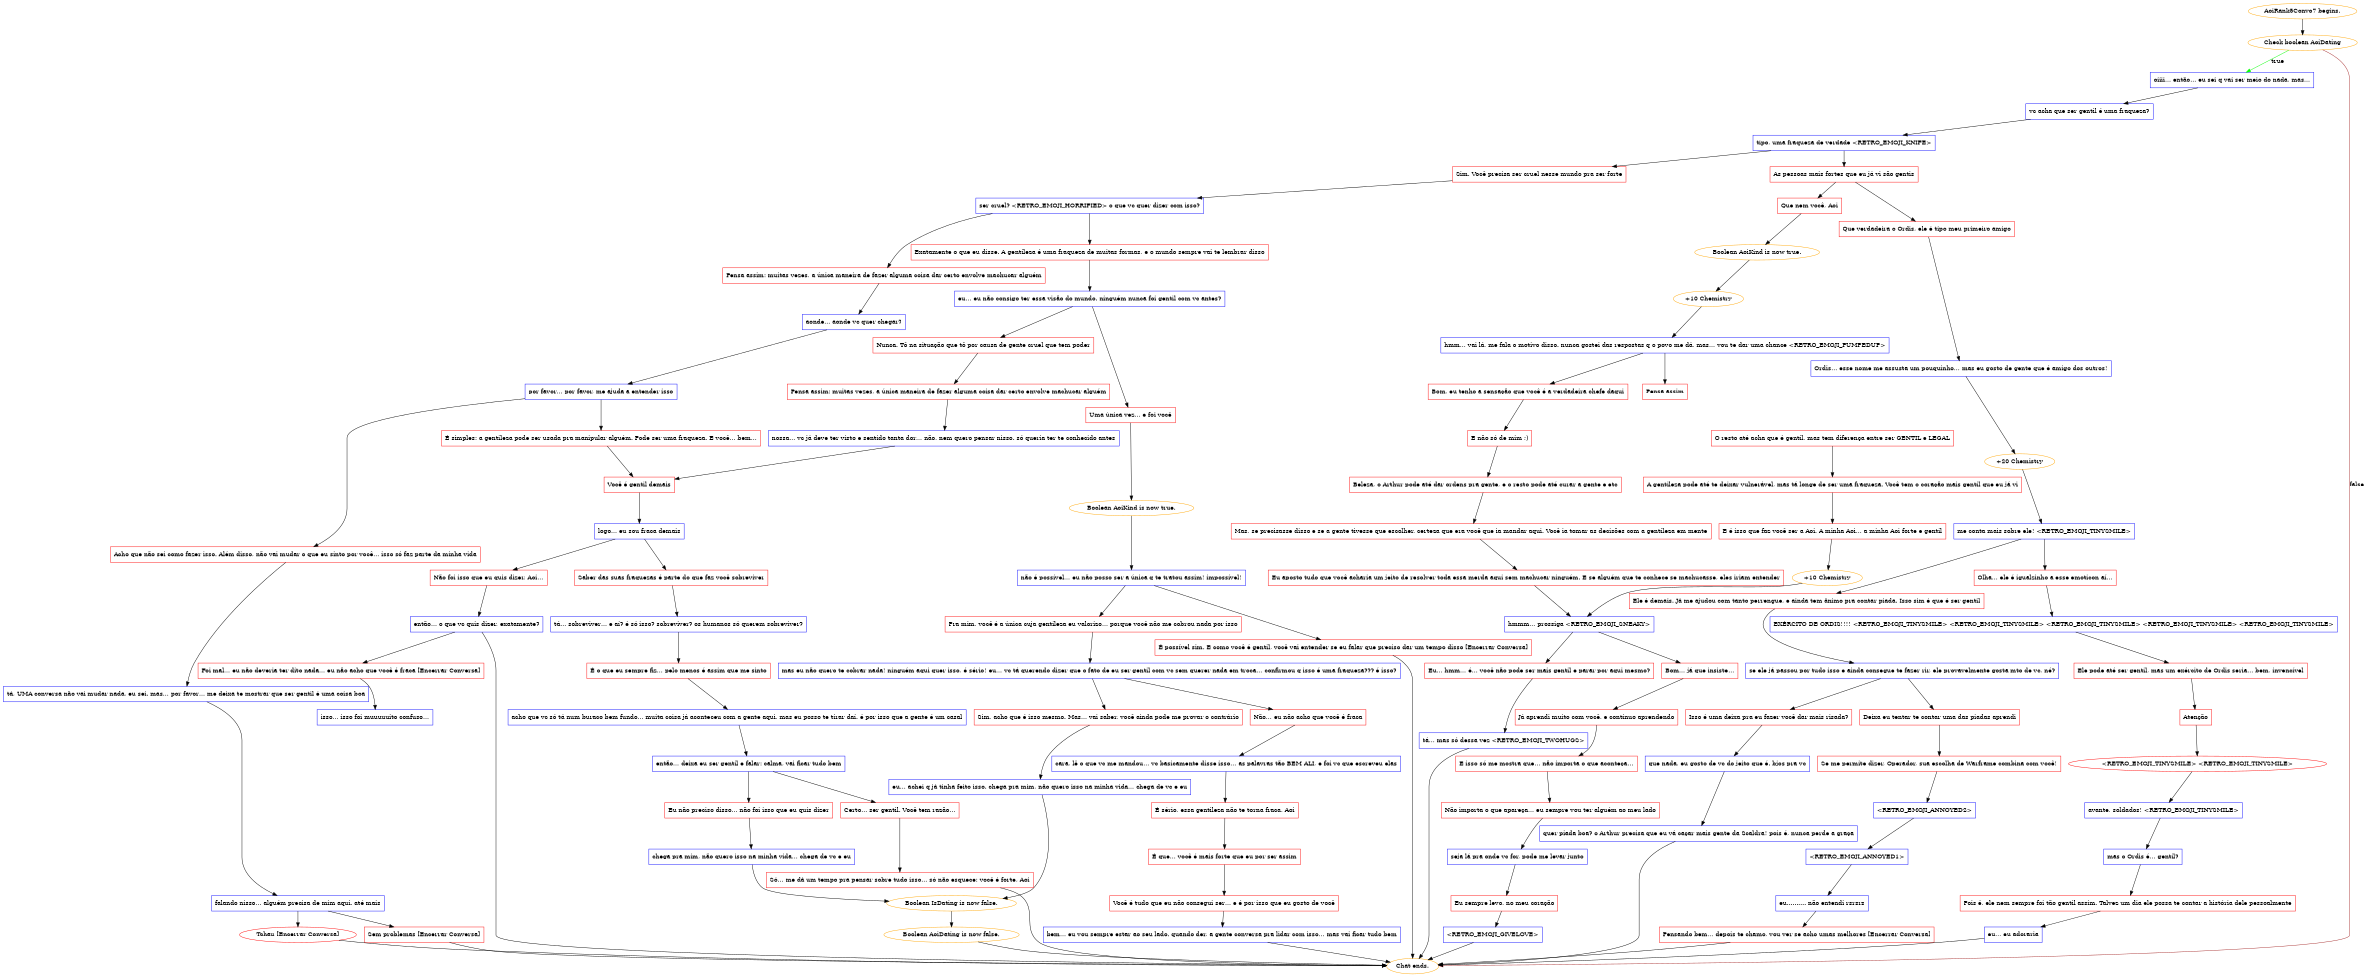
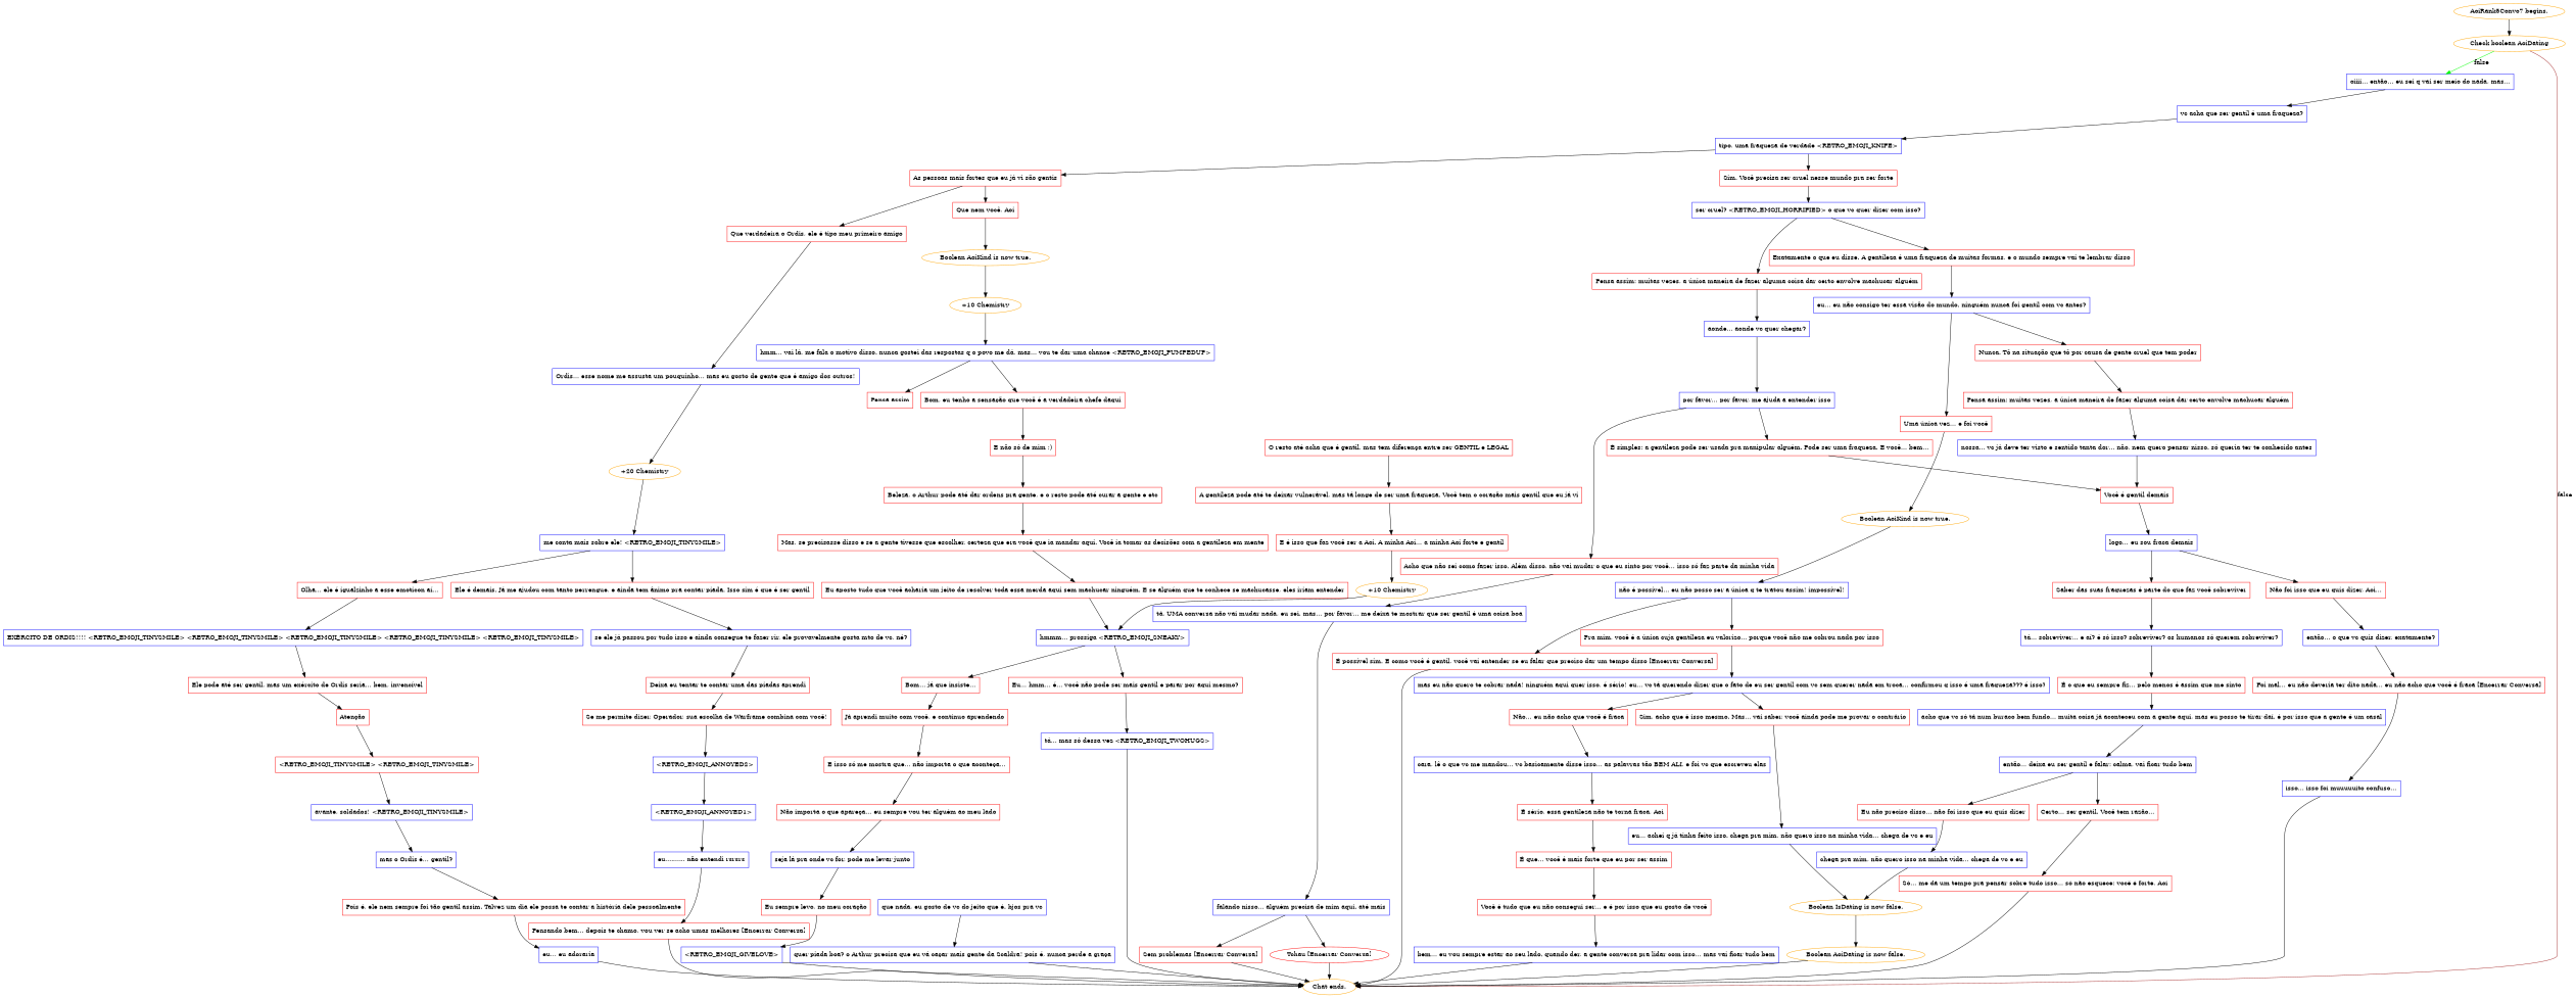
  digraph {
    node [color=red shape=box]
    "AoiRank5Convo7 begins." [color=orange shape=""]
    n2 [color=orange label="Check boolean AoiDating" shape=""]
    n3 [color=blue label="oiiii… então… eu sei q vai ser meio do nada, mas…"]
    "Chat ends." [color=orange shape=""]
    n5 [color=blue label="vc acha que ser gentil é uma fraqueza?"]
    n6 [color=blue label="tipo, uma fraqueza de verdade <RETRO_EMOJI_KNIFE>"]
    n7 [label="As pessoas mais fortes que eu já vi são gentis"]
    n8 [label="Sim. Você precisa ser cruel nesse mundo pra ser forte"]
    n9 [label="Que nem você, Aoi"]
    n10 [label="Que verdadeira o Ordis, ele é tipo meu primeiro amigo"]
    n11 [color=blue label="ser cruel? <RETRO_EMOJI_HORRIFIED> o que vc quer dizer com isso?"]
    n12 [color=orange label="Boolean AoiKind is now true." shape=""]
    n13 [color=blue label="Ordis… esse nome me assusta um pouquinho… mas eu gosto de gente que é amigo dos outros!"]
    n14 [label="Exatamente o que eu disse. A gentileza é uma fraqueza de muitas formas, e o mundo sempre vai te lembrar disso"]
    n15 [label="Pensa assim: muitas vezes, a única maneira de fazer alguma coisa dar certo envolve machucar alguém"]
    n16 [color=orange label="+10 Chemistry" shape=""]
    n17 [color=orange label="+20 Chemistry" shape=""]
    n18 [color=blue label="eu… eu não consigo ter essa visão do mundo. ninguém nunca foi gentil com vc antes?"]
    n19 [color=blue label="aonde… aonde vc quer chegar?"]
    n20 [color=blue label="hmm… vai lá, me fala o motivo disso. nunca gostei das respostas q o povo me dá, mas… vou te dar uma chance <RETRO_EMOJI_PUMPEDUP>"]
    n21 [color=blue label="me conta mais sobre ele! <RETRO_EMOJI_TINYSMILE>"]
    n22 [label="Uma única vez… e foi você"]
    n23 [label="Nunca. Tô na situação que tô por causa de gente cruel que tem poder"]
    n24 [color=blue label="por favor… por favor, me ajuda a entender isso"]
    n25 [label="Pensa assim"]
    n26 [label="Bom, eu tenho a sensação que você é a verdadeira chefe daqui"]
    n27 [label="Olha… ele é igualzinho a esse emoticon aí…"]
    n28 [label="Ele é demais. Já me ajudou com tanto perrengue, e ainda tem ânimo pra contar piada. Isso sim é que é ser gentil"]
    n29 [color=orange label="Boolean AoiKind is now true." shape=""]
    n30 [label="Pensa assim: muitas vezes, a única maneira de fazer alguma coisa dar certo envolve machucar alguém"]
    n31 [label="É simples: a gentileza pode ser usada pra manipular alguém. Pode ser uma fraqueza. E você… bem…"]
    n32 [label="Acho que não sei como fazer isso. Além disso, não vai mudar o que eu sinto por você… isso só faz parte da minha vida"]
    n33 [label="E não só de mim ;)"]
    n34 [color=blue label="EXÉRCITO DE ORDIS!!!! <RETRO_EMOJI_TINYSMILE> <RETRO_EMOJI_TINYSMILE> <RETRO_EMOJI_TINYSMILE> <RETRO_EMOJI_TINYSMILE> <RETRO_EMOJI_TINYSMILE>"]
    n35 [color=blue label="se ele já passou por tudo isso e ainda consegue te fazer rir, ele provavelmente gosta mto de vc, né?"]
    n36 [color=blue label="não é possível… eu não posso ser a única q te tratou assim! impossível!"]
    n37 [color=blue label="nossa… vc já deve ter visto e sentido tanta dor… não, nem quero pensar nisso. só queria ter te conhecido antes"]
    n38 [label="Você é gentil demais"]
    n39 [color=blue label="tá, UMA conversa não vai mudar nada, eu sei. mas… por favor… me deixa te mostrar que ser gentil é uma coisa boa"]
    n40 [label="Beleza, o Arthur pode até dar ordens pra gente, e o resto pode até curar a gente e etc"]
    n41 [label="Ele pode até ser gentil, mas um exército de Ordis seria… bem, invencível"]
-   n42 [label="Isso é uma deixa pra eu fazer você dar mais risada?"]
    n43 [label="Deixa eu tentar te contar uma das piadas aprendi"]
    n44 [label="Pra mim, você é a única cuja gentileza eu valorizo… porque você não me cobrou nada por isso"]
    n45 [label="É possível sim. E como você é gentil, você vai entender se eu falar que preciso dar um tempo disso [Encerrar Conversa]"]
    n46 [color=blue label="logo… eu sou fraca demais"]
    n47 [color=blue label="falando nisso… alguém precisa de mim aqui. até mais"]
    n48 [label="O resto até acha que é gentil, mas tem diferença entre ser GENTIL e LEGAL"]
    n49 [label="A gentileza pode até te deixar vulnerável, mas tá longe de ser uma fraqueza. Você tem o coração mais gentil que eu já vi"]
    n50 [label="Mas, se precisasse disso e se a gente tivesse que escolher, certeza que era você que ia mandar aqui. Você ia tomar as decisões com a gentileza em mente"]
    n51 [label="Atenção"]
    n52 [color=blue label="que nada, eu gosto de vc do jeito que é. bjos pra vc"]
    n53 [label="Se me permite dizer, Operador, sua escolha de Warframe combina com você!"]
    n54 [color=blue label="mas eu não quero te cobrar nada! ninguém aqui quer isso, é sério! eu… vc tá querendo dizer que o fato de eu ser gentil com vc sem querer nada em troca… confirmou q isso é uma fraqueza??? é isso?"]
    n55 [label="Não foi isso que eu quis dizer, Aoi…"]
    n56 [label="Saber das suas fraquezas é parte do que faz você sobreviver"]
    n57 [label="Sem problemas [Encerrar Conversa]"]
    n58 [label="Tchau [Encerrar Conversa]" shape=ellipse]
    n59 [label="E é isso que faz você ser a Aoi. A minha Aoi… a minha Aoi forte e gentil"]
    n60 [label="Eu aposto tudo que você acharia um jeito de resolver toda essa merda aqui sem machucar ninguém. E se alguém que te conhece se machucasse, eles iriam entender"]
-   n61 [label="<RETRO_EMOJI_TINYSMILE> <RETRO_EMOJI_TINYSMILE>" shape=ellipse]
+   n61 [label="<RETRO_EMOJI_TINYSMILE> <RETRO_EMOJI_TINYSMILE>"]
    n62 [color=blue label="quer piada boa? o Arthur precisa que eu vá caçar mais gente da Scaldra! pois é, nunca perde a graça"]
    n63 [color=blue label="<RETRO_EMOJI_ANNOYED2>"]
    n64 [label="Sim, acho que é isso mesmo. Mas… vai saber, você ainda pode me provar o contrário"]
    n65 [label="Não… eu não acho que você é fraca"]
    n66 [color=blue label="então… o que vc quis dizer, exatamente?"]
    n67 [color=blue label="tá… sobreviver… e aí? é só isso? sobreviver? os humanos só querem sobreviver?"]
    n68 [color=orange label="+10 Chemistry" shape=""]
    n69 [color=blue label="hmmm… prossiga <RETRO_EMOJI_SNEAKY>"]
    n70 [color=blue label="avante, soldados! <RETRO_EMOJI_TINYSMILE>"]
    n71 [color=blue label="<RETRO_EMOJI_ANNOYED1>"]
    n72 [color=blue label="eu… achei q já tinha feito isso. chega pra mim, não quero isso na minha vida… chega de vc e eu"]
    n73 [color=blue label="cara, lê o que vc me mandou… vc basicamente disse isso… as palavras tão BEM ALI, e foi vc que escreveu elas"]
    n74 [label="Foi mal… eu não deveria ter dito nada… eu não acho que você é fraca [Encerrar Conversa]"]
    n75 [label="É o que eu sempre fiz… pelo menos é assim que me sinto"]
    n76 [label="Eu… hmm… é… você não pode ser mais gentil e parar por aqui mesmo?"]
    n77 [label="Bom… já que insiste…"]
    n78 [color=blue label="mas o Ordis é… gentil?"]
    n79 [color=blue label="eu.......... não entendi rsrsrs"]
    n80 [color=orange label="Boolean IsDating is now false." shape=""]
    n81 [label="É sério, essa gentileza não te torna fraca, Aoi"]
    n82 [color=blue label="isso… isso foi muuuuuito confuso…"]
    n83 [color=blue label="acho que vc só tá num buraco bem fundo… muita coisa já aconteceu com a gente aqui, mas eu posso te tirar daí. é por isso que a gente é um casal"]
    n84 [color=blue label="tá… mas só dessa vez <RETRO_EMOJI_TWOHUGS>"]
    n85 [label="Já aprendi muito com você, e continuo aprendendo"]
    n86 [label="Pois é, ele nem sempre foi tão gentil assim. Talvez um dia ele possa te contar a história dele pessoalmente"]
    n87 [label="Pensando bem… depois te chamo, vou ver se acho umas melhores [Encerrar Conversa]"]
    n88 [color=orange label="Boolean AoiDating is now false." shape=""]
    n89 [label="É que… você é mais forte que eu por ser assim"]
    n90 [color=blue label="então… deixa eu ser gentil e falar: calma, vai ficar tudo bem"]
    n91 [label="E isso só me mostra que… não importa o que aconteça…"]
    n92 [color=blue label="eu… eu adoraria"]
    n93 [label="Você é tudo que eu não consegui ser… e é por isso que eu gosto de você"]
    n94 [label="Certo… ser gentil. Você tem razão…"]
    n95 [label="Eu não preciso disso… não foi isso que eu quis dizer"]
    n96 [label="Não importa o que apareça… eu sempre vou ter alguém ao meu lado"]
    n97 [color=blue label="bem… eu vou sempre estar ao seu lado. quando der, a gente conversa pra lidar com isso… mas vai ficar tudo bem"]
    n98 [label="Só… me dá um tempo pra pensar sobre tudo isso… só não esquece: você é forte, Aoi"]
    n99 [color=blue label="chega pra mim, não quero isso na minha vida… chega de vc e eu"]
    n100 [color=blue label="seja lá pra onde vc for, pode me levar junto"]
    n101 [label="Eu sempre levo, no meu coração"]
    n102 [color=blue label="<RETRO_EMOJI_GIVELOVE>"]
    "AoiRank5Convo7 begins." -> n2
-   n2 -> n3 [color=green label=true]
+   n2 -> n3 [color=green label=false]
    n2 -> "Chat ends." [color=brown label=false]
    n3 -> n5
    n5 -> n6
    n6 -> n7
    n6 -> n8
    n7 -> n9
    n7 -> n10
    n8 -> n11
    n9 -> n12
    n10 -> n13
    n11 -> n14
    n11 -> n15
    n12 -> n16
    n13 -> n17
    n14 -> n18
    n15 -> n19
    n16 -> n20
    n17 -> n21
    n18 -> n22
    n18 -> n23
    n19 -> n24
    n20 -> n25
    n20 -> n26
    n21 -> n27
    n21 -> n28
    n22 -> n29
    n23 -> n30
    n24 -> n31
    n24 -> n32
    n26 -> n33
    n27 -> n34
    n28 -> n35
    n29 -> n36
    n30 -> n37
    n31 -> n38
    n32 -> n39
    n33 -> n40
    n34 -> n41
-   n35 -> n42
    n35 -> n43
    n36 -> n44
    n36 -> n45
    n37 -> n38
    n38 -> n46
    n39 -> n47
    n40 -> n50
    n41 -> n51
-   n42 -> n52
    n43 -> n53
    n44 -> n54
    n45 -> "Chat ends."
    n46 -> n55
    n46 -> n56
    n47 -> n57
    n47 -> n58
    n48 -> n49
    n49 -> n59
    n50 -> n60
    n51 -> n61
    n52 -> n62
    n53 -> n63
    n54 -> n64
    n54 -> n65
    n55 -> n66
    n56 -> n67
    n57 -> "Chat ends."
    n58 -> "Chat ends."
    n59 -> n68
    n60 -> n69
    n61 -> n70
    n62 -> "Chat ends."
    n63 -> n71
    n64 -> n72
    n65 -> n73
    n66 -> n74
    n67 -> n75
    n68 -> n69
    n69 -> n76
    n69 -> n77
    n70 -> n78
    n71 -> n79
    n72 -> n80
    n73 -> n81
    n74 -> n82
    n75 -> n83
    n76 -> n84
    n77 -> n85
    n78 -> n86
    n79 -> n87
    n80 -> n88
    n81 -> n89
-   n66 -> "Chat ends."
+   n82 -> "Chat ends."
    n83 -> n90
    n84 -> "Chat ends."
    n85 -> n91
    n86 -> n92
    n87 -> "Chat ends."
    n88 -> "Chat ends."
    n89 -> n93
    n90 -> n94
    n90 -> n95
    n91 -> n96
    n92 -> "Chat ends."
    n93 -> n97
    n94 -> n98
    n95 -> n99
    n96 -> n100
    n97 -> "Chat ends."
    n98 -> "Chat ends."
    n99 -> n80
    n100 -> n101
    n101 -> n102
    n102 -> "Chat ends."
  }
